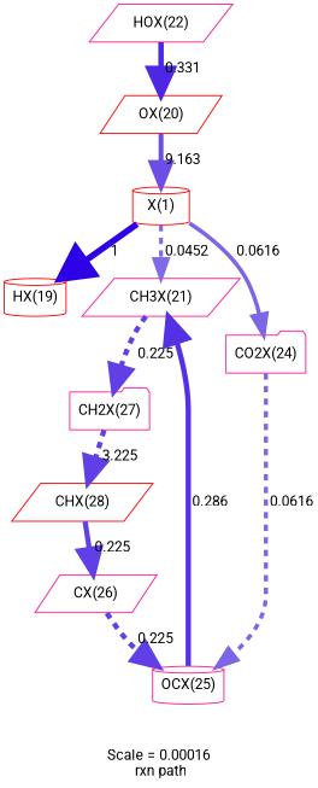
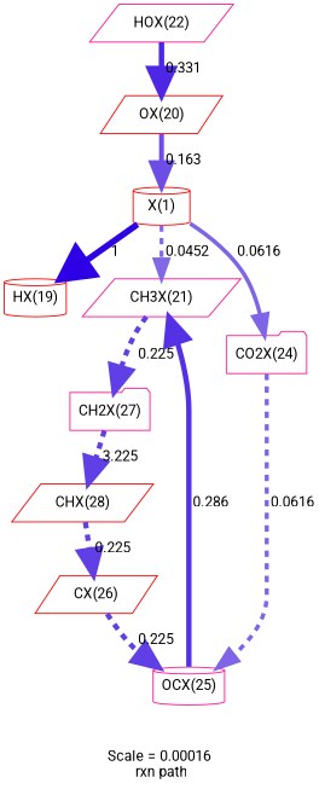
  digraph {
    fontname=Roboto
    label="Scale = 0.00016\l rxn path"
    node [color=deeppink fontname=Roboto shape=parallelogram]
    edge [arrowsize=2.44 color="0.7, 0.725, 0.9" fontname=Roboto penwidth=4.87 style=dashed]
    n1 [color=red label="X(1)" shape=cylinder]
    n2 [color=red label="HX(19)" shape=cylinder]
    n3 [label="CH3X(21)"]
    n4 [label="CO2X(24)" shape=folder]
    n5 [label="CH2X(27)" shape=folder]
    n6 [label="OCX(25)" shape=cylinder]
    n7 [color=red label="OX(20)"]
    n8 [color=red label="CHX(28)"]
    n9 [label="HOX(22)"]
-   n10 [label="CX(26)"]
+   n10 [color=red label="CX(26)"]
    n1 -> n2 [arrowsize=3 color="0.7, 1.5, 0.9" label=" 1" penwidth=6 style=solid]
    n1 -> n3 [arrowsize=1.83 color="0.7, 0.545, 0.9" label=" 0.0452" penwidth=3.66]
    n1 -> n4 [arrowsize=1.95 color="0.7, 0.562, 0.9" label=" 0.0616" penwidth=3.9 style=bold]
    n3 -> n5 [label=" 0.225"]
    n4 -> n6 [arrowsize=1.95 color="0.7, 0.562, 0.9" label=" 0.0616" penwidth=3.9]
    n5 -> n8 [label=" 3.225"]
    n6 -> n3 [arrowsize=2.53 color="0.7, 0.786, 0.9" label=" 0.286" penwidth=5.06 style=solid]
-   n7 -> n1 [arrowsize=2.32 color="0.7, 0.663, 0.9" label=" 9.163" penwidth=4.63 style=bold]
-   n8 -> n10 [label=" 0.225" style=bold]
+   n7 -> n1 [arrowsize=2.32 color="0.7, 0.663, 0.9" label=" 0.163" penwidth=4.63 style=bold]
+   n8 -> n10 [label=" 0.225"]
    n9 -> n7 [arrowsize=2.58 color="0.7, 0.831, 0.9" label=" 0.331" penwidth=5.17 style=solid]
    n10 -> n6 [label=" 0.225"]
  }
